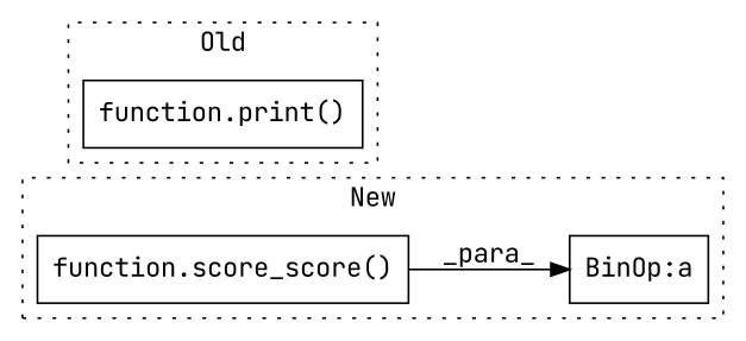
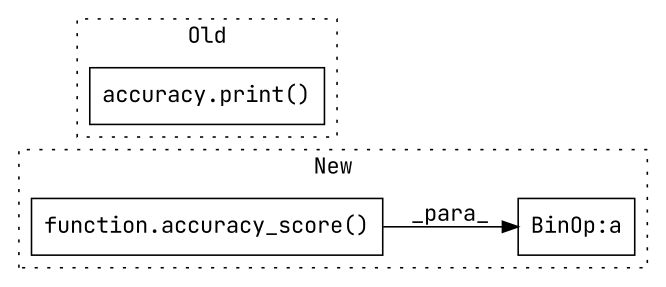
  digraph {
    rankdir=LR
    fontname="JetBrains Mono"
    node [a=75 shape=box fontname="JetBrains Mono"]
-   n1 [l="15,1" label="function.score_score()" s="4690,4715"]
+   n1 [l="15,1" label="function.accuracy_score()" s="4690,4715"]
    n2 [a=82 l=1 label="BinOp:a" s=4685]
-   n3 [l="6,1" label="function.print()" s="3315,3343"]
+   n3 [l="6,1" label="accuracy.print()" s="3315,3343"]
    subgraph cluster_1 {
      label=New
      style=dotted
      n1
      n2
    }
    subgraph cluster_2 {
      label=Old
      style=dotted
      n3
    }
    n1 -> n2 [label=_para_ fontname="JetBrains Mono"]
  }
